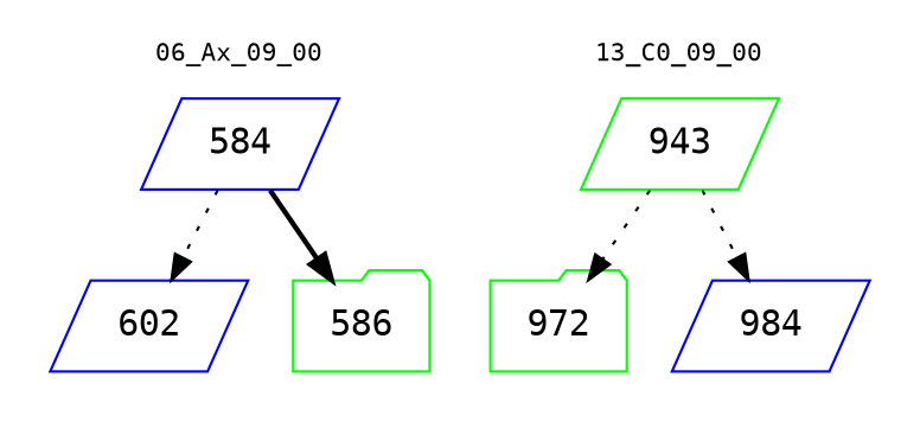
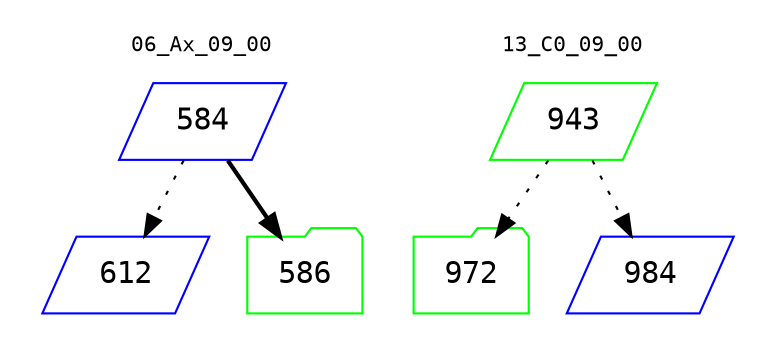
  digraph {
    fontname="DejaVu Sans Mono"
    node [color=blue fontname="DejaVu Sans Mono" shape=parallelogram]
    edge [color=black fontname="DejaVu Sans Mono" style=dotted]
    n1 [label=584]
-   n2 [label=602]
+   n2 [label=612]
    n3 [color=green label=586 shape=folder]
    n4 [color=green label=943]
    n5 [color=green label=972 shape=folder]
    n6 [label=984]
    subgraph cluster_1 {
      color=white
      fontsize=10
      label="06_Ax_09_00"
      n1
      n2
      n3
    }
    subgraph cluster_2 {
      color=white
      fontsize=10
      label="13_C0_09_00"
      n4
      n5
      n6
    }
    n1 -> n2
    n1 -> n3 [style=bold]
    n4 -> n5
    n4 -> n6
  }
